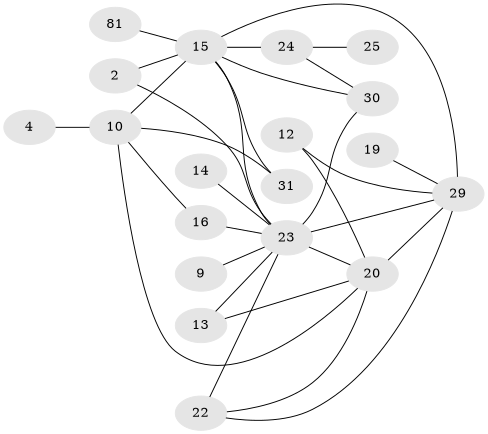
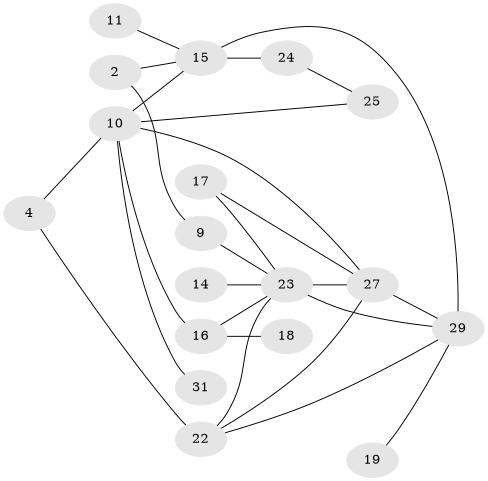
  graph {
    rankdir=LR
    node [color=gray90 style=filled]
    edge [weight=1.0]
    2
    15
    23
    29
    31
    24
-   30
-   27 [label=20]
+   27
    4
    10
    22
    16
    25
    9
-   11 [label=81]
-   12
+   18
+   11
    14
-   17 [label=13]
+   17
    19
    2 -- 15
-   2 -- 23
-   15 -- 23 [weight=2.0]
+   2 -- 9
    15 -- 29
-   15 -- 31
    15 -- 24
-   15 -- 30
    23 -- 29
-   23 -- 30
    23 -- 27 [weight=2.0]
-   24 -- 30
    24 -- 25
    27 -- 29
    4 -- 10
+   4 -- 22
    10 -- 15 [weight=3.0]
    10 -- 31
    10 -- 27
    10 -- 16
+   10 -- 25 [weight=2.0]
    22 -- 23
    22 -- 29
    22 -- 27
    16 -- 23
+   16 -- 18
    9 -- 23
    11 -- 15
-   12 -- 29 [weight=2.0]
-   12 -- 27
    14 -- 23
    17 -- 23
    17 -- 27
    19 -- 29
  }
